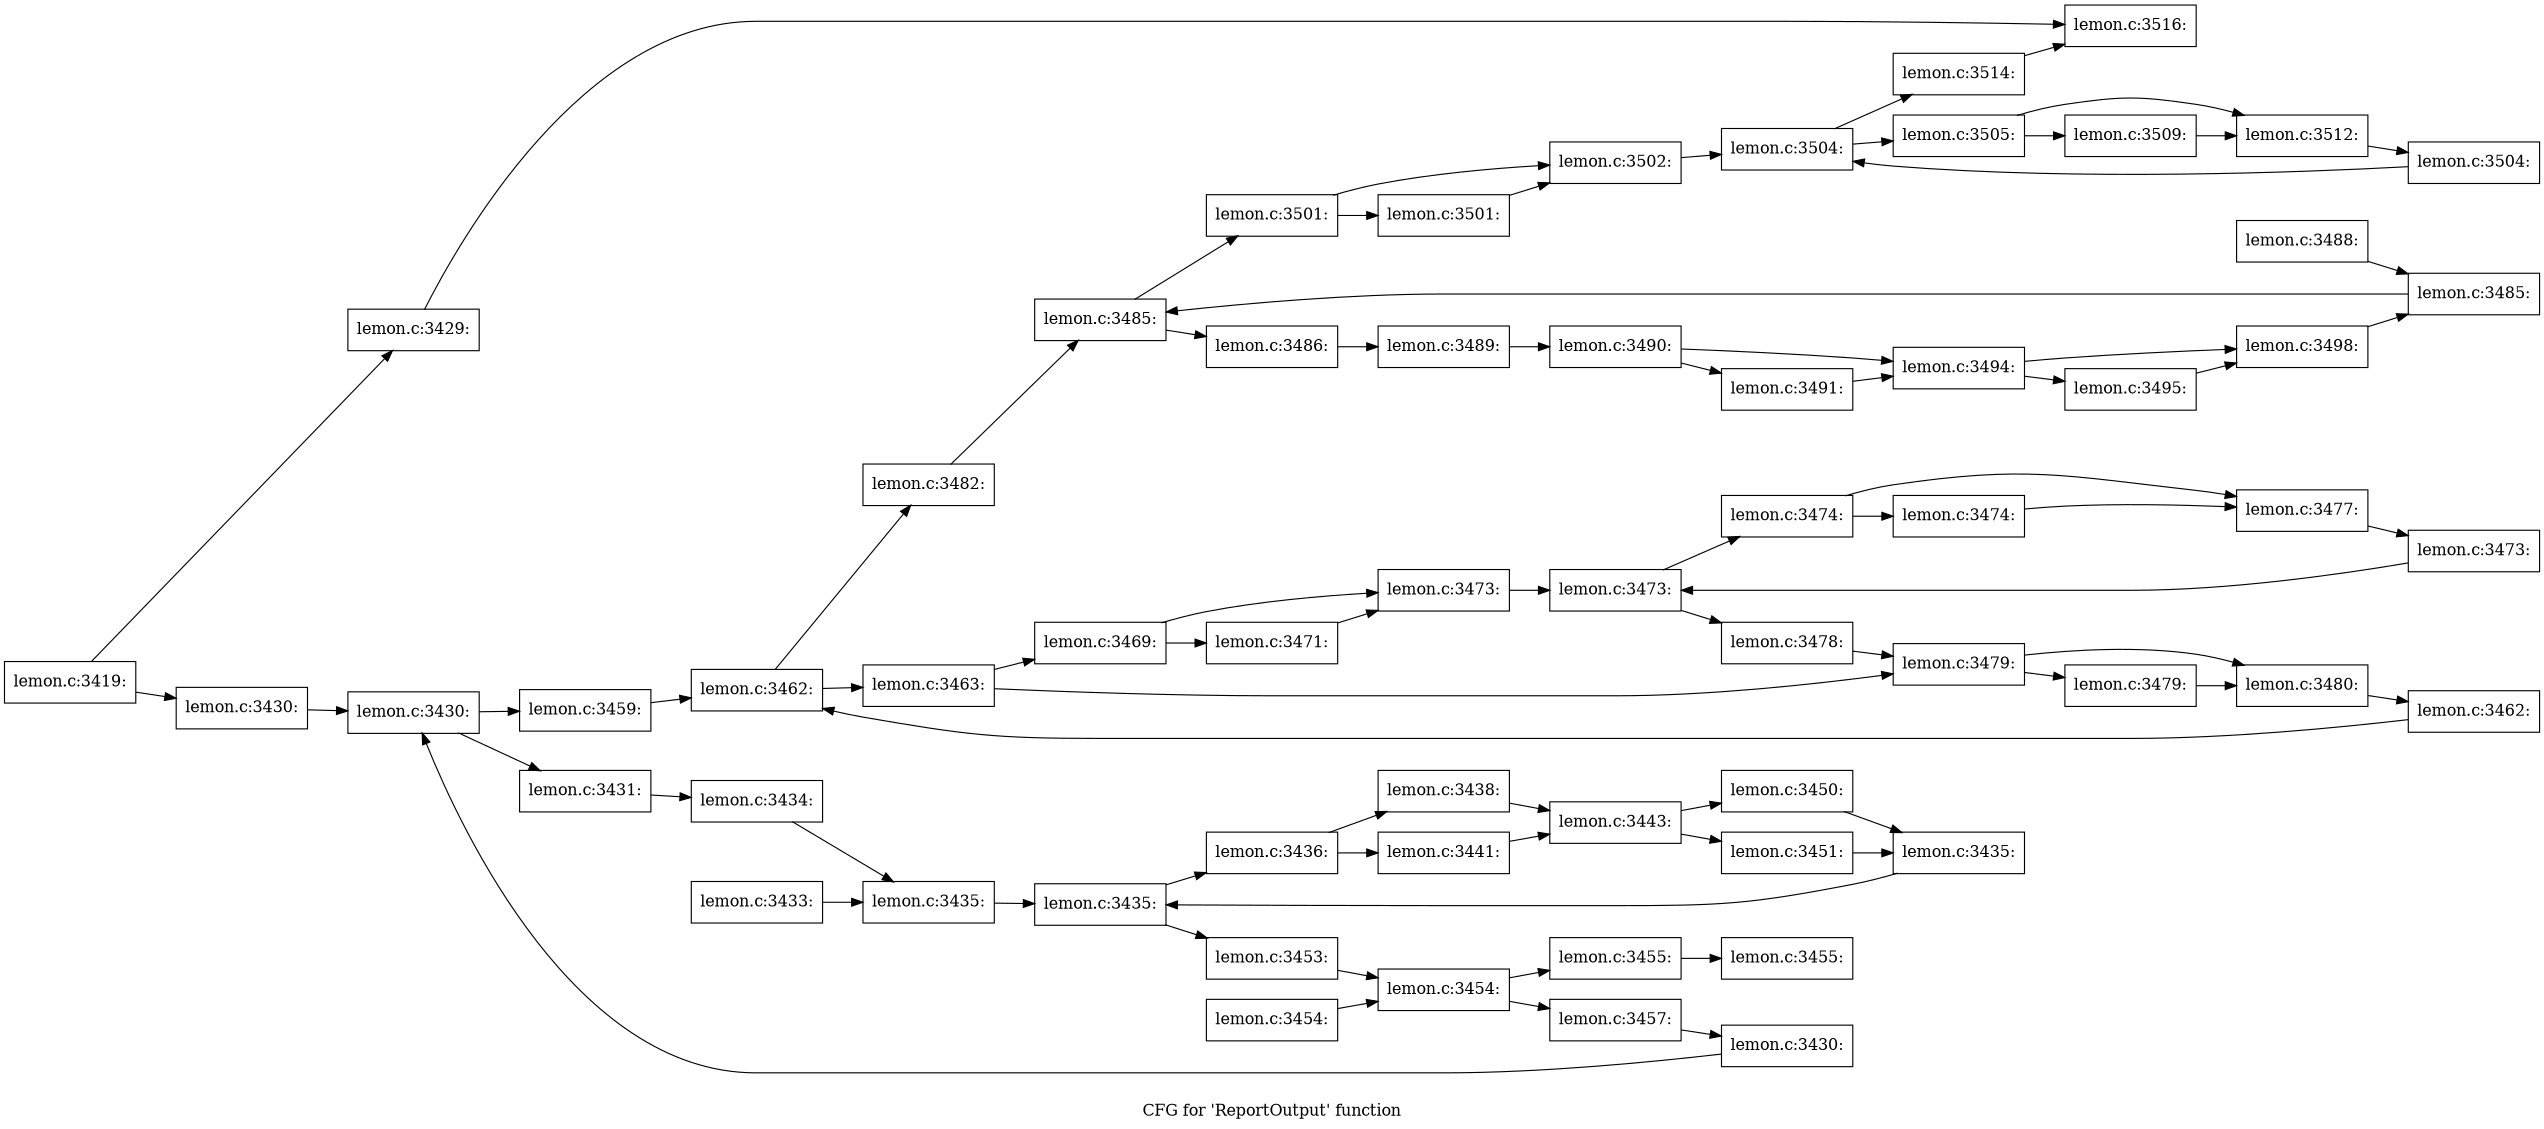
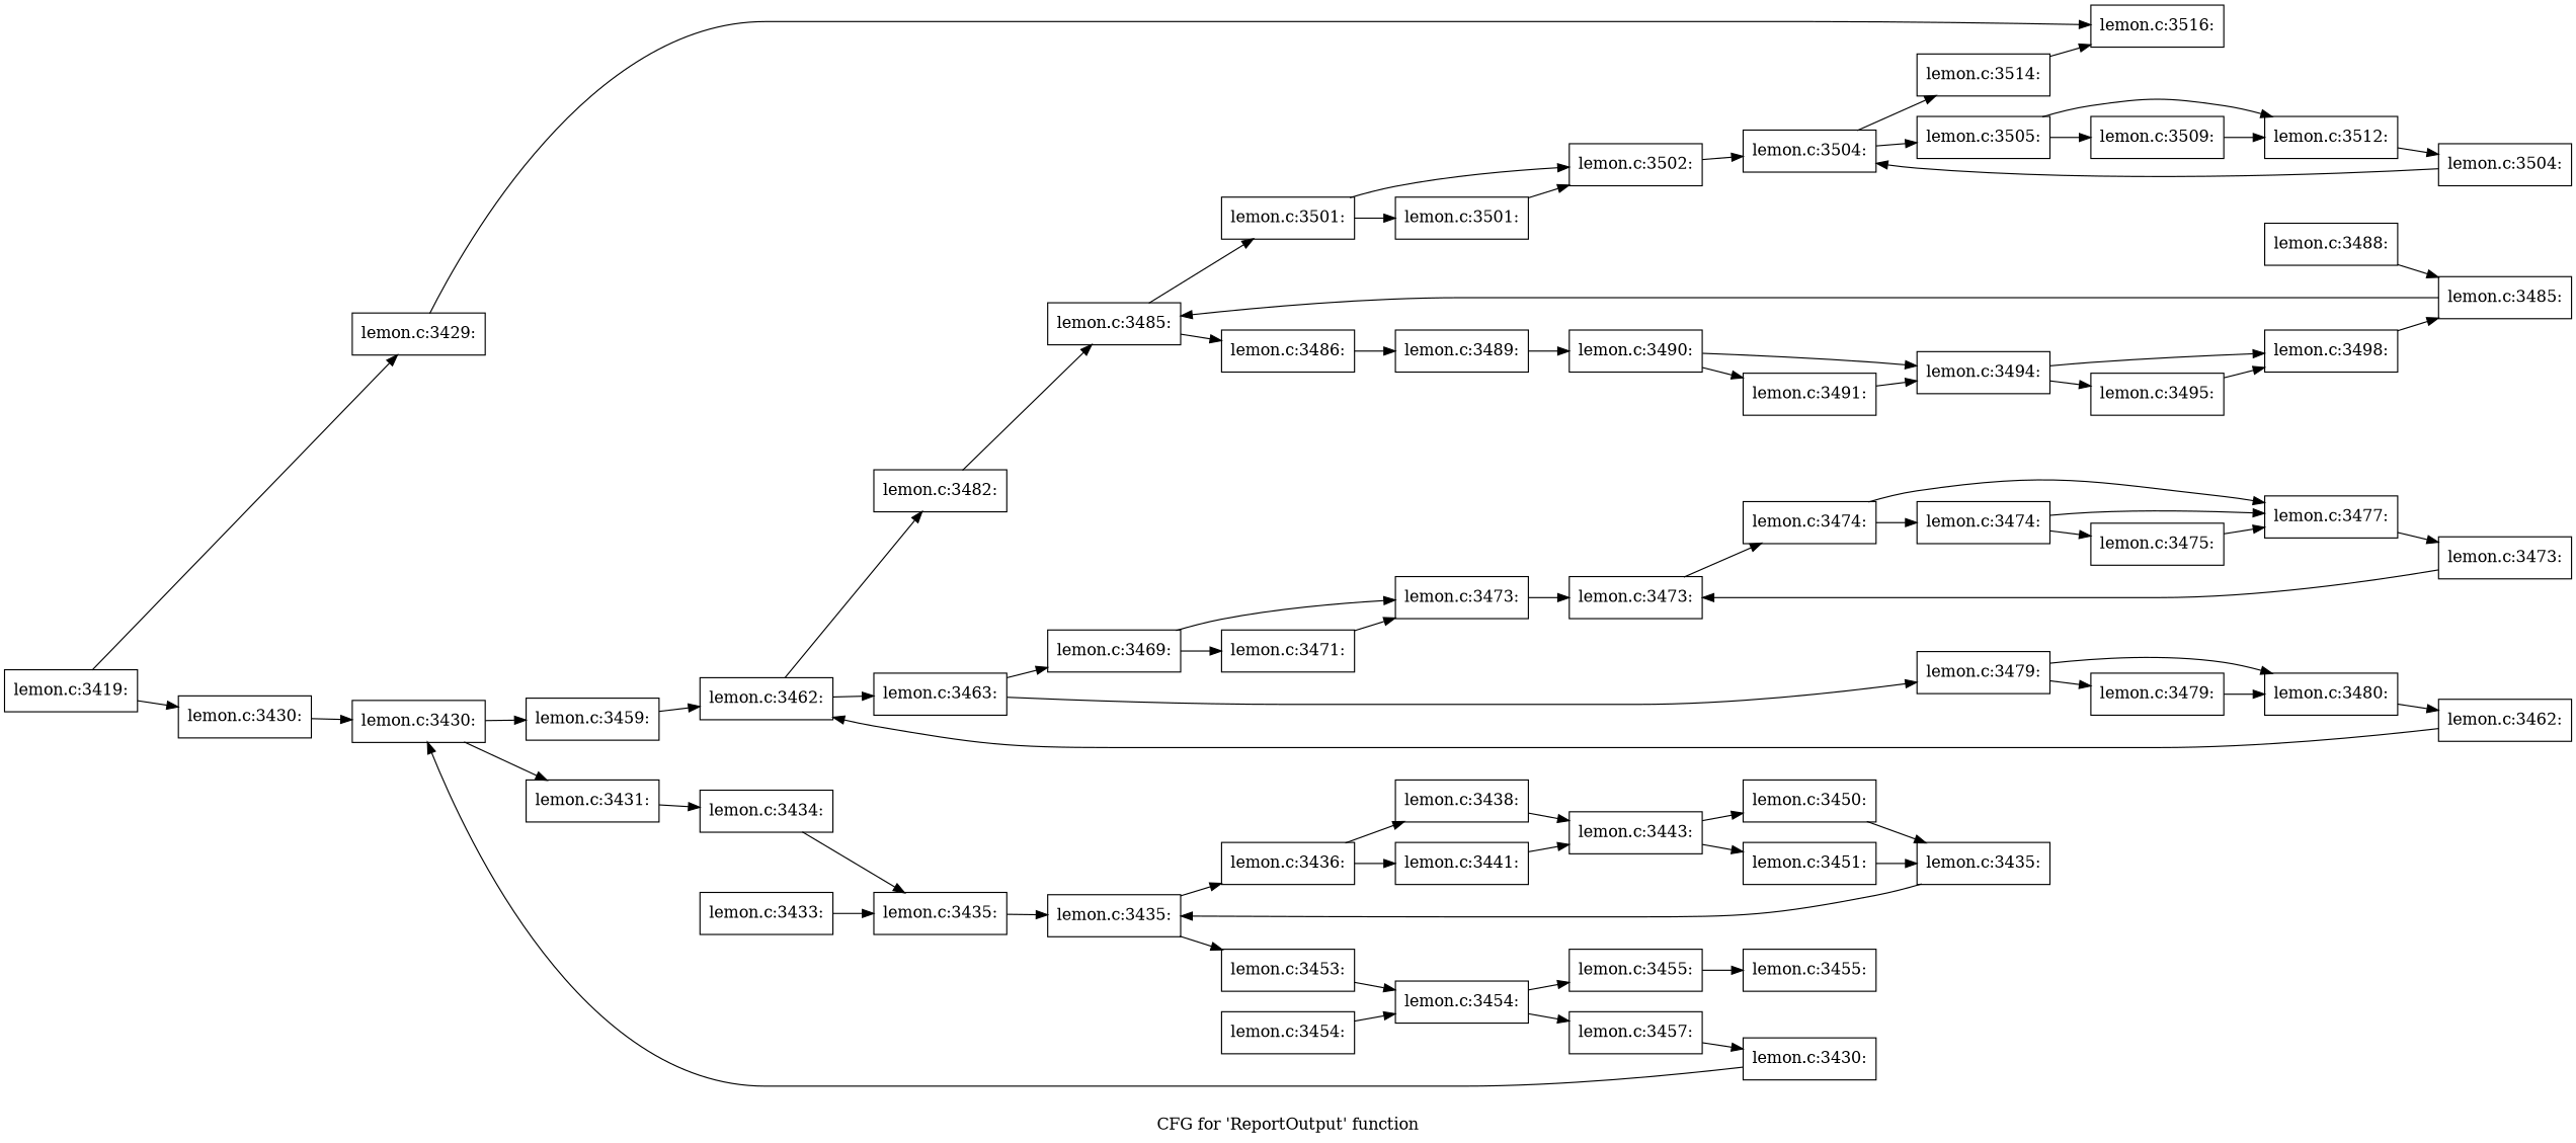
  digraph {
    label="CFG for 'ReportOutput' function"
    rankdir=LR
    node [shape=record]
    n1 [label="{lemon.c:3419:}"]
    n2 [label="{lemon.c:3429:}"]
    n3 [label="{lemon.c:3430:}"]
    n4 [label="{lemon.c:3516:}"]
    n5 [label="{lemon.c:3430:}"]
    n6 [label="{lemon.c:3431:}"]
    n7 [label="{lemon.c:3459:}"]
    n8 [label="{lemon.c:3434:}"]
    n9 [label="{lemon.c:3462:}"]
    n10 [label="{lemon.c:3433:}"]
    n11 [label="{lemon.c:3435:}"]
    n12 [label="{lemon.c:3463:}"]
    n13 [label="{lemon.c:3482:}"]
    n14 [label="{lemon.c:3435:}"]
    n15 [label="{lemon.c:3436:}"]
    n16 [label="{lemon.c:3453:}"]
    n17 [label="{lemon.c:3438:}"]
    n18 [label="{lemon.c:3441:}"]
    n19 [label="{lemon.c:3454:}"]
    n20 [label="{lemon.c:3443:}"]
    n21 [label="{lemon.c:3455:}"]
    n22 [label="{lemon.c:3457:}"]
    n23 [label="{lemon.c:3450:}"]
    n24 [label="{lemon.c:3451:}"]
    n25 [label="{lemon.c:3435:}"]
    n26 [label="{lemon.c:3455:}"]
    n27 [label="{lemon.c:3430:}"]
    n28 [label="{lemon.c:3454:}"]
    n29 [label="{lemon.c:3469:}"]
    n30 [label="{lemon.c:3479:}"]
    n31 [label="{lemon.c:3485:}"]
    n32 [label="{lemon.c:3471:}"]
    n33 [label="{lemon.c:3473:}"]
    n34 [label="{lemon.c:3479:}"]
    n35 [label="{lemon.c:3480:}"]
    n36 [label="{lemon.c:3486:}"]
    n37 [label="{lemon.c:3501:}"]
    n38 [label="{lemon.c:3473:}"]
    n39 [label="{lemon.c:3462:}"]
    n40 [label="{lemon.c:3474:}"]
-   n41 [label="{lemon.c:3478:}"]
    n42 [label="{lemon.c:3474:}"]
    n43 [label="{lemon.c:3477:}"]
+   n44 [label="{lemon.c:3475:}"]
    n45 [label="{lemon.c:3473:}"]
    n46 [label="{lemon.c:3489:}"]
    n47 [label="{lemon.c:3501:}"]
    n48 [label="{lemon.c:3502:}"]
    n49 [label="{lemon.c:3488:}"]
    n50 [label="{lemon.c:3485:}"]
    n51 [label="{lemon.c:3490:}"]
    n52 [label="{lemon.c:3504:}"]
    n53 [label="{lemon.c:3494:}"]
    n54 [label="{lemon.c:3491:}"]
    n55 [label="{lemon.c:3495:}"]
    n56 [label="{lemon.c:3498:}"]
    n57 [label="{lemon.c:3505:}"]
    n58 [label="{lemon.c:3514:}"]
    n59 [label="{lemon.c:3509:}"]
    n60 [label="{lemon.c:3512:}"]
    n61 [label="{lemon.c:3504:}"]
    n1 -> n2
    n1 -> n3
    n2 -> n4
    n3 -> n5
    n5 -> n6
    n5 -> n7
    n6 -> n8
    n7 -> n9
    n8 -> n11
    n9 -> n12
    n9 -> n13
    n10 -> n11
    n11 -> n14
    n12 -> n29
    n12 -> n30
    n13 -> n31
    n14 -> n15
    n14 -> n16
    n15 -> n17
    n15 -> n18
    n16 -> n19
    n17 -> n20
    n18 -> n20
    n19 -> n21
    n19 -> n22
    n20 -> n23
    n20 -> n24
    n21 -> n26
    n22 -> n27
    n23 -> n25
    n24 -> n25
    n25 -> n14
    n27 -> n5
    n28 -> n19
    n29 -> n32
    n29 -> n33
    n30 -> n34
    n30 -> n35
    n31 -> n36
    n31 -> n37
    n32 -> n33
    n33 -> n38
    n34 -> n35
    n35 -> n39
    n36 -> n46
    n37 -> n47
    n37 -> n48
    n38 -> n40
-   n38 -> n41
    n39 -> n9
    n40 -> n42
    n40 -> n43
-   n41 -> n30
    n42 -> n43
+   n42 -> n44
    n43 -> n45
+   n44 -> n43
    n45 -> n38
    n46 -> n51
    n47 -> n48
    n48 -> n52
    n49 -> n50
    n50 -> n31
    n51 -> n53
    n51 -> n54
    n52 -> n57
    n52 -> n58
    n53 -> n55
    n53 -> n56
    n54 -> n53
    n55 -> n56
    n56 -> n50
    n57 -> n59
    n57 -> n60
    n58 -> n4
    n59 -> n60
    n60 -> n61
    n61 -> n52
  }
